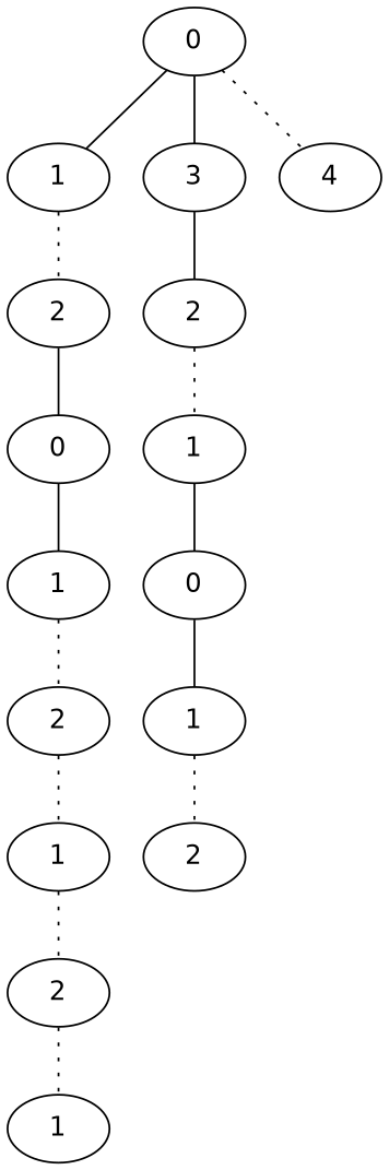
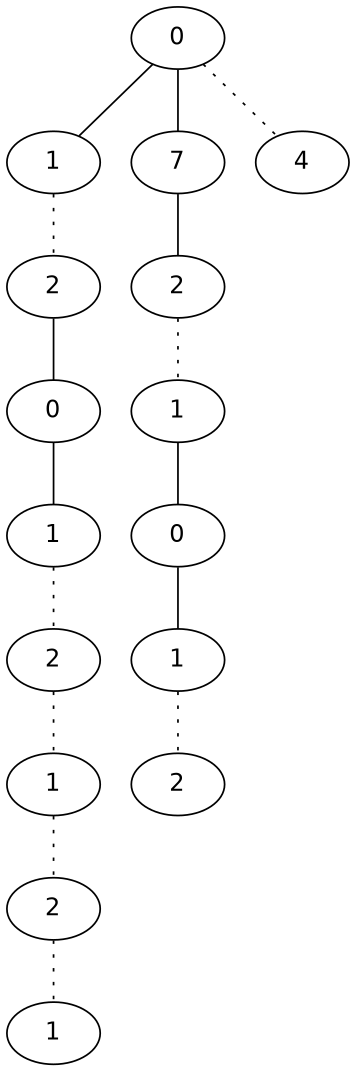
  graph {
    fontname="DejaVu Sans"
    node [fontname="DejaVu Sans"]
    edge [fontname="DejaVu Sans" style=dotted]
    n1 [label=0]
    n2 [label=1]
-   n3 [label=3]
+   n3 [label=7]
    n4 [label=4]
    n5 [label=2]
    n6 [label=0]
    n7 [label=1]
    n8 [label=2]
    n9 [label=1]
    n10 [label=2]
    n11 [label=1]
    n12 [label=2]
    n13 [label=1]
    n14 [label=0]
    n15 [label=1]
    n16 [label=2]
    n1 -- n2 [style=""]
    n1 -- n3 [style=""]
    n1 -- n4
    n2 -- n5
    n3 -- n12 [style=""]
    n5 -- n6 [style=""]
    n6 -- n7 [style=""]
    n7 -- n8
    n8 -- n9
    n9 -- n10
    n10 -- n11
    n12 -- n13
    n13 -- n14 [style=""]
    n14 -- n15 [style=""]
    n15 -- n16
  }
